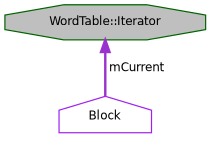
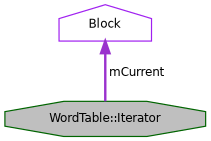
  digraph {
    node [fontname=Helvetica fontsize=10 style=filled]
    n1 [color=darkgreen fillcolor=grey75 fontcolor=black height=0.2 label="WordTable::Iterator" shape=octagon width=0.4]
    n2 [color=purple fillcolor=white height=0.2 label=Block shape=house width=0.4]
-   n1 -> n2 [color=darkorchid3 dir=back fontname=Helvetica fontsize=10 label=" mCurrent" labelfontname=Helvetica labelfontsize=10 style=bold]
+   n2 -> n1 [color=darkorchid3 dir=back fontname=Helvetica fontsize=10 label=" mCurrent" labelfontname=Helvetica labelfontsize=10 style=bold]
  }
